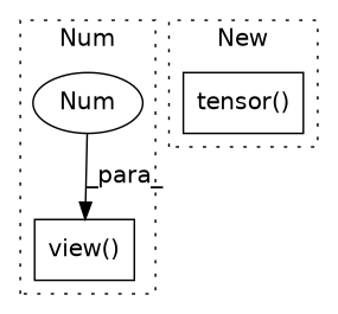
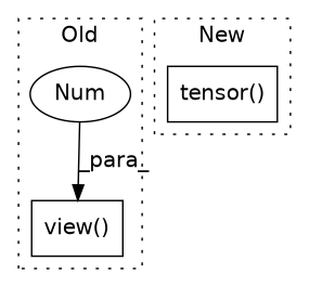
  digraph {
    fontname="DejaVu Sans"
    node [a=75 shape=box fontname="DejaVu Sans"]
    n1 [l="37,1" label="view()" s="672,714"]
    n2 [a=76 l=2 label=Num s=709 shape=ellipse]
    n3 [l="22,56" label="tensor()" s="706,736"]
    subgraph cluster_1 {
-     label=Num
+     label=Old
      style=dotted
      n1
      n2
    }
    subgraph cluster_2 {
      label=New
      style=dotted
      n3
    }
    n2 -> n1 [label=_para_ fontname="DejaVu Sans"]
  }
